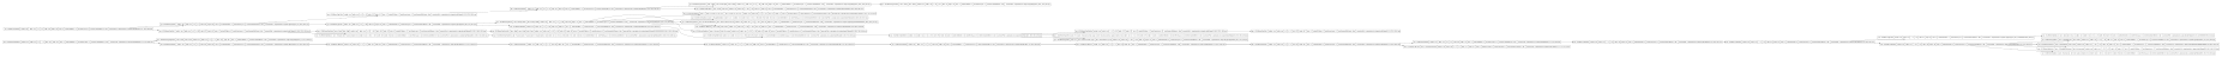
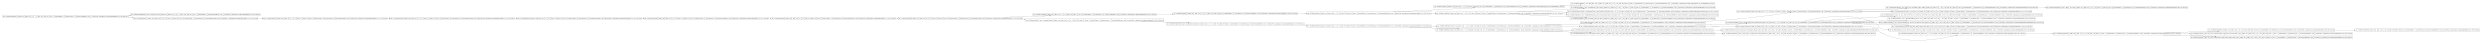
  digraph {
    rankdir=LR
    node [fontname=Arial shape=record]
    n1 [label="{type = XCUIElementTypeApplication\l|name = Gmail\l|label = Gmail\l|enabled = true\l|visible = true\l|x = 0\l|y = 0\l|width = 375\l|height = 667\l|index = 0\l|numberOfChildren = 2\l|eventGeneratedOnElement = false \l|screenshotPath = outputs/android-to-ios/gmail-reply/S4/pngs/0.0_0.0_750.0_1334.0.png\l}"]
    n2 [label="{type = XCUIElementTypeWindow\l|enabled = true\l|visible = true\l|x = 0\l|y = 0\l|width = 375\l|height = 667\l|index = 0\l|numberOfChildren = 1\l|numInParentLayout = 0\l|eventGeneratedOnElement = false \l|screenshotPath = outputs/android-to-ios/gmail-reply/S4/pngs/0.0_0.0_750.0_1334.0.png\l}"]
    n3 [label="{type = XCUIElementTypeOther\l|enabled = true\l|visible = true\l|x = 0\l|y = 0\l|width = 375\l|height = 667\l|index = 0\l|numberOfChildren = 1\l|numInParentLayout = 0\l|eventGeneratedOnElement = false \l|screenshotPath = outputs/android-to-ios/gmail-reply/S4/pngs/0.0_0.0_750.0_1334.0.png\l}"]
    n4 [label="{type = XCUIElementTypeOther\l|enabled = true\l|visible = true\l|x = 0\l|y = 0\l|width = 375\l|height = 667\l|index = 0\l|numberOfChildren = 1\l|numInParentLayout = 0\l|eventGeneratedOnElement = false \l|screenshotPath = outputs/android-to-ios/gmail-reply/S4/pngs/0.0_0.0_750.0_1334.0.png\l}"]
    n5 [label="{type = XCUIElementTypeOther\l|enabled = true\l|visible = true\l|x = 0\l|y = 0\l|width = 375\l|height = 667\l|index = 0\l|numberOfChildren = 1\l|numInParentLayout = 0\l|eventGeneratedOnElement = false \l|screenshotPath = outputs/android-to-ios/gmail-reply/S4/pngs/0.0_0.0_750.0_1334.0.png\l}"]
    n6 [label="{type = XCUIElementTypeOther\l|enabled = true\l|visible = true\l|x = 0\l|y = 0\l|width = 375\l|height = 667\l|index = 0\l|numberOfChildren = 1\l|numInParentLayout = 0\l|eventGeneratedOnElement = false \l|screenshotPath = outputs/android-to-ios/gmail-reply/S4/pngs/0.0_0.0_750.0_1334.0.png\l}"]
    n7 [label="{type = XCUIElementTypeOther\l|enabled = true\l|visible = true\l|x = 0\l|y = 0\l|width = 375\l|height = 667\l|index = 0\l|numberOfChildren = 1\l|numInParentLayout = 0\l|eventGeneratedOnElement = false \l|screenshotPath = outputs/android-to-ios/gmail-reply/S4/pngs/0.0_0.0_750.0_1334.0.png\l}"]
    n8 [label="{type = XCUIElementTypeOther\l|enabled = true\l|visible = true\l|x = 0\l|y = 0\l|width = 375\l|height = 667\l|index = 0\l|numberOfChildren = 1\l|numInParentLayout = 0\l|eventGeneratedOnElement = false \l|screenshotPath = outputs/android-to-ios/gmail-reply/S4/pngs/0.0_0.0_750.0_1334.0.png\l}"]
    n9 [label="{type = XCUIElementTypeOther\l|enabled = true\l|visible = true\l|x = 0\l|y = 0\l|width = 375\l|height = 667\l|index = 0\l|numberOfChildren = 3\l|numInParentLayout = 0\l|eventGeneratedOnElement = false \l|screenshotPath = outputs/android-to-ios/gmail-reply/S4/pngs/0.0_0.0_750.0_1334.0.png\l}"]
    n10 [label="{type = XCUIElementTypeOther\l|enabled = true\l|visible = true\l|x = 0\l|y = 0\l|width = 375\l|height = 76\l|index = 0\l|numberOfChildren = 3\l|numInParentLayout = 0\l|eventGeneratedOnElement = false \l|screenshotPath = outputs/android-to-ios/gmail-reply/S4/pngs/0.0_0.0_750.0_152.0.png\l}"]
    n11 [label="{type = XCUIElementTypeOther\l|name = ConversationScrollView\l|enabled = true\l|visible = true\l|x = 0\l|y = 0\l|width = 375\l|height = 667\l|index = 2\l|numberOfChildren = 1\l|numInParentLayout = 2\l|eventGeneratedOnElement = false \l|screenshotPath = outputs/android-to-ios/gmail-reply/S4/pngs/0.0_0.0_750.0_1334.0.png\l}"]
    n12 [label="{type = XCUIElementTypeOther\l|enabled = true\l|visible = true\l|x = 0\l|y = 20\l|width = 375\l|height = 56\l|index = 2\l|numberOfChildren = 1\l|numInParentLayout = 2\l|eventGeneratedOnElement = false \l|screenshotPath = outputs/android-to-ios/gmail-reply/S4/pngs/0.0_40.0_750.0_152.0.png\l}"]
+   n13 [label="{type = XCUIElementTypeScrollView\l|name = DetailScrollView\l|enabled = true\l|visible = true\l|x = 0\l|y = 0\l|width = 375\l|height = 667\l|index = 0\l|numberOfChildren = 1\l|numInParentLayout = 0\l|eventGeneratedOnElement = false \l|screenshotPath = outputs/android-to-ios/gmail-reply/S4/pngs/0.0_0.0_750.0_1334.0.png\l}"]
    n14 [label="{type = XCUIElementTypeOther\l|enabled = true\l|visible = true\l|x = 0\l|y = 20\l|width = 375\l|height = 56\l|index = 0\l|numberOfChildren = 3\l|numInParentLayout = 0\l|eventGeneratedOnElement = false \l|screenshotPath = outputs/android-to-ios/gmail-reply/S4/pngs/0.0_40.0_750.0_152.0.png\l}"]
    n15 [label="{type = XCUIElementTypeOther\l|enabled = true\l|visible = true\l|x = 0\l|y = 0\l|width = 375\l|height = 667\l|index = 0\l|numberOfChildren = 2\l|numInParentLayout = 0\l|eventGeneratedOnElement = false \l|screenshotPath = outputs/android-to-ios/gmail-reply/S4/pngs/0.0_0.0_750.0_1334.0.png\l}"]
    n16 [label="{type = XCUIElementTypeOther\l|enabled = true\l|visible = true\l|x = 0\l|y = 20\l|width = 56\l|height = 56\l|index = 0\l|numberOfChildren = 1\l|numInParentLayout = 0\l|eventGeneratedOnElement = false \l|screenshotPath = outputs/android-to-ios/gmail-reply/S4/pngs/0.0_40.0_112.00000000000001_152.0.png\l}"]
    n17 [label="{type = XCUIElementTypeOther\l|enabled = true\l|visible = true\l|x = 175\l|y = 20\l|width = 200\l|height = 56\l|index = 2\l|numberOfChildren = 4\l|numInParentLayout = 2\l|eventGeneratedOnElement = false \l|screenshotPath = outputs/android-to-ios/gmail-reply/S4/pngs/350.0_40.0_750.0_152.0.png\l}"]
    n18 [label="{type = XCUIElementTypeOther\l|enabled = true\l|visible = true\l|x = 0\l|y = 0\l|width = 375\l|height = 667\l|index = 0\l|numberOfChildren = 2\l|numInParentLayout = 0\l|eventGeneratedOnElement = false \l|screenshotPath = outputs/android-to-ios/gmail-reply/S4/pngs/0.0_0.0_750.0_1334.0.png\l}"]
    n19 [label="{type = XCUIElementTypeOther\l|enabled = true\l|visible = true\l|x = 0\l|y = 599\l|width = 375\l|height = 68\l|index = 1\l|numberOfChildren = 2\l|numInParentLayout = 1\l|eventGeneratedOnElement = false \l|screenshotPath = outputs/android-to-ios/gmail-reply/S4/pngs/0.0_1198.0_750.0_1334.0.png\l}"]
    n20 [label="{type = XCUIElementTypeButton\l|name = Back\l|label = Close\l|enabled = true\l|visible = true\l|x = 0\l|y = 20\l|width = 56\l|height = 56\l|index = 0\l|numberOfChildren = 1\l|numInParentLayout = 0\l|eventGeneratedOnElement = false \l|screenshotPath = outputs/android-to-ios/gmail-reply/S4/pngs/0.0_40.0_112.00000000000001_152.0.png\l}"]
    n21 [label="{type = XCUIElementTypeButton\l|name = CVNavBarArchive\l|label = Archive\l|enabled = true\l|visible = true\l|x = 175\l|y = 20\l|width = 52\l|height = 56\l|index = 0\l|numberOfChildren = 1\l|numInParentLayout = 0\l|eventGeneratedOnElement = false \l|screenshotPath = outputs/android-to-ios/gmail-reply/S4/pngs/350.0_40.0_454.0_152.0.png\l}"]
    n22 [label="{type = XCUIElementTypeButton\l|name = CVNavbarDelete\l|label = Delete\l|enabled = true\l|visible = true\l|x = 227\l|y = 20\l|width = 48\l|height = 56\l|index = 1\l|numberOfChildren = 1\l|numInParentLayout = 1\l|eventGeneratedOnElement = false \l|screenshotPath = outputs/android-to-ios/gmail-reply/S4/pngs/453.99999999999994_40.0_550.0_152.0.png\l}"]
    n23 [label="{type = XCUIElementTypeButton\l|name = CVNavBarMarkAsUnread\l|label = Mark as unread\l|enabled = true\l|visible = true\l|x = 275\l|y = 20\l|width = 48\l|height = 56\l|index = 2\l|numberOfChildren = 1\l|numInParentLayout = 2\l|eventGeneratedOnElement = false \l|screenshotPath = outputs/android-to-ios/gmail-reply/S4/pngs/550.0_40.0_646.0_152.0.png\l}"]
    n24 [label="{type = XCUIElementTypeButton\l|name = MoreActions\l|label = More actions\l|enabled = true\l|visible = true\l|x = 323\l|y = 20\l|width = 52\l|height = 56\l|index = 3\l|numberOfChildren = 1\l|numInParentLayout = 3\l|eventGeneratedOnElement = false \l|screenshotPath = outputs/android-to-ios/gmail-reply/S4/pngs/646.0_40.0_750.0_152.0.png\l}"]
    n25 [label="{type = XCUIElementTypeOther\l|enabled = true\l|visible = true\l|x = 0\l|y = 76\l|width = 375\l|height = 52\l|index = 0\l|numberOfChildren = 1\l|numInParentLayout = 0\l|eventGeneratedOnElement = false \l|screenshotPath = outputs/android-to-ios/gmail-reply/S4/pngs/0.0_152.0_750.0_256.0.png\l}"]
    n26 [label="{type = XCUIElementTypeOther\l|enabled = true\l|visible = true\l|x = 0\l|y = 128\l|width = 375\l|height = 93\l|index = 1\l|numberOfChildren = 2\l|numInParentLayout = 1\l|eventGeneratedOnElement = false \l|screenshotPath = outputs/android-to-ios/gmail-reply/S4/pngs/0.0_256.0_750.0_442.0.png\l}"]
    n27 [label="{type = XCUIElementTypeButton\l|name = Reply\l|label = Reply\l|enabled = true\l|visible = true\l|x = 16\l|y = 615\l|width = 168\l|height = 36\l|index = 0\l|numberOfChildren = 1\l|numInParentLayout = 0\l|eventGeneratedOnElement = false \l|screenshotPath = outputs/android-to-ios/gmail-reply/S4/pngs/32.0_1230.0_368.0_1302.0.png\l}"]
    n28 [label="{type = XCUIElementTypeButton\l|name = Forward\l|label = Forward\l|enabled = true\l|visible = true\l|x = 191\l|y = 615\l|width = 168\l|height = 36\l|index = 1\l|numberOfChildren = 1\l|numInParentLayout = 1\l|eventGeneratedOnElement = false \l|screenshotPath = outputs/android-to-ios/gmail-reply/S4/pngs/382.0_1230.0_718.0_1302.0.png\l}"]
    n29 [label="{type = XCUIElementTypeOther\l|enabled = true\l|visible = true\l|x = 0\l|y = 76\l|width = 375\l|height = 52\l|index = 0\l|numberOfChildren = 3\l|numInParentLayout = 0\l|eventGeneratedOnElement = false \l|screenshotPath = outputs/android-to-ios/gmail-reply/S4/pngs/0.0_152.0_750.0_256.0.png\l}"]
    n30 [label="{type = XCUIElementTypeButton\l|name = Message details\l|label = Message details\l|enabled = true\l|visible = true\l|x = 0\l|y = 128\l|width = 375\l|height = 72\l|index = 0\l|numberOfChildren = 6\l|numInParentLayout = 0\l|eventGeneratedOnElement = false \l|screenshotPath = outputs/android-to-ios/gmail-reply/S4/pngs/0.0_256.0_750.0_400.0.png\l}"]
    n31 [label="{type = XCUIElementTypeOther\l|enabled = true\l|visible = true\l|x = 0\l|y = 200\l|width = 375\l|height = 21\l|index = 1\l|numberOfChildren = 1\l|numInParentLayout = 1\l|eventGeneratedOnElement = false \l|screenshotPath = outputs/android-to-ios/gmail-reply/S4/pngs/0.0_400.0_750.0_442.0.png\l}"]
    n32 [label="{type = XCUIElementTypeStaticText\l|value = Reply\l|name = Reply\l|label = Reply\l|enabled = true\l|visible = true\l|x = 95\l|y = 624\l|width = 36\l|height = 18\l|index = 0\l|numberOfChildren = 0\l|numInParentLayout = 0\l|eventGeneratedOnElement = false \l|screenshotPath = outputs/android-to-ios/gmail-reply/S4/pngs/190.00000000000003_1248.0_262.0_1284.0.png\l}"]
    n33 [label="{type = XCUIElementTypeStaticText\l|value = Forward\l|name = Forward\l|label = Forward\l|enabled = true\l|visible = true\l|x = 261\l|y = 624\l|width = 55\l|height = 18\l|index = 0\l|numberOfChildren = 0\l|numInParentLayout = 0\l|eventGeneratedOnElement = false \l|screenshotPath = outputs/android-to-ios/gmail-reply/S4/pngs/522.0_1248.0_632.0_1284.0.png\l}"]
    n34 [label="{type = XCUIElementTypeTextView\l|value = Testing\l|name = Email subject\l|label = Subject\l|enabled = true\l|visible = true\l|x = 16\l|y = 82\l|width = 301\l|height = 28\l|index = 0\l|numberOfChildren = 1\l|numInParentLayout = 0\l|eventGeneratedOnElement = false \l|screenshotPath = outputs/android-to-ios/gmail-reply/S4/pngs/32.0_164.0_634.0_220.0.png\l}"]
    n35 [label="{type = XCUIElementTypeButton\l|name = CVStar\l|label = Star\l|enabled = true\l|visible = true\l|x = 325\l|y = 80\l|width = 44\l|height = 44\l|index = 2\l|numberOfChildren = 1\l|numInParentLayout = 2\l|eventGeneratedOnElement = false \l|screenshotPath = outputs/android-to-ios/gmail-reply/S4/pngs/650.0_160.0_738.0_248.0.png\l}"]
    n36 [label="{type = XCUIElementTypeButton\l|value = 1\l|name = From me. 9:41 PM. to me. \l|label = From me. 9:41 PM. to me. \l|enabled = true\l|visible = true\l|x = 0\l|y = 128\l|width = 375\l|height = 72\l|index = 0\l|numberOfChildren = 0\l|numInParentLayout = 0\l|eventGeneratedOnElement = false \l|screenshotPath = outputs/android-to-ios/gmail-reply/S4/pngs/0.0_256.0_750.0_400.0.png\l}"]
    n37 [label="{type = XCUIElementTypeButton\l|name = MessageDetailsButton\l|label = to me. \l|enabled = true\l|visible = true\l|x = 66\l|y = 166\l|width = 55\l|height = 16\l|index = 1\l|numberOfChildren = 1\l|numInParentLayout = 1\l|eventGeneratedOnElement = false \l|screenshotPath = outputs/android-to-ios/gmail-reply/S4/pngs/132.0_332.0_242.0_364.0.png\l}"]
    n38 [label="{type = XCUIElementTypeButton\l|name = ShowContactSheetButton\l|label = More info about Some User\l|enabled = true\l|visible = true\l|x = 14\l|y = 142\l|width = 44\l|height = 44\l|index = 2\l|numberOfChildren = 0\l|numInParentLayout = 2\l|eventGeneratedOnElement = false \l|screenshotPath = outputs/android-to-ios/gmail-reply/S4/pngs/28.000000000000004_284.0_116.0_372.0.png\l}"]
    n39 [label="{type = XCUIElementTypeButton\l|name = Reply\l|label = Reply\l|enabled = true\l|visible = true\l|x = 281\l|y = 128\l|width = 44\l|height = 56\l|index = 3\l|numberOfChildren = 1\l|numInParentLayout = 3\l|eventGeneratedOnElement = false \l|screenshotPath = outputs/android-to-ios/gmail-reply/S4/pngs/562.0_256.0_650.0_368.0.png\l}"]
    n40 [label="{type = XCUIElementTypeButton\l|name = More menu\l|label = More menu\l|enabled = true\l|visible = true\l|x = 325\l|y = 128\l|width = 44\l|height = 56\l|index = 4\l|numberOfChildren = 1\l|numInParentLayout = 4\l|eventGeneratedOnElement = false \l|screenshotPath = outputs/android-to-ios/gmail-reply/S4/pngs/650.0_256.0_738.0_368.0.png\l}"]
    n41 [label="{type = XCUIElementTypeWebView\l|enabled = true\l|visible = true\l|x = 0\l|y = 200\l|width = 375\l|height = 13\l|index = 0\l|numberOfChildren = 1\l|numInParentLayout = 0\l|eventGeneratedOnElement = false \l|screenshotPath = outputs/android-to-ios/gmail-reply/S4/pngs/0.0_400.0_750.0_426.0.png\l}"]
    n42 [label="{type = XCUIElementTypeTextView\l|name = Testing\l|label = Testing\l|enabled = true\l|visible = true\l|x = 16\l|y = 82\l|width = 72\l|height = 28\l|index = 0\l|numberOfChildren = 0\l|numInParentLayout = 0\l|eventGeneratedOnElement = false \l|screenshotPath = outputs/android-to-ios/gmail-reply/S4/pngs/32.0_164.0_176.0_220.0.png\l}"]
    n43 [label="{type = XCUIElementTypeWebView\l|enabled = true\l|visible = true\l|x = 0\l|y = 200\l|width = 375\l|height = 13\l|index = 0\l|numberOfChildren = 3\l|numInParentLayout = 0\l|eventGeneratedOnElement = false \l|screenshotPath = outputs/android-to-ios/gmail-reply/S4/pngs/0.0_400.0_750.0_426.0.png\l}"]
    n44 [label="{type = XCUIElementTypeWebView\l|enabled = true\l|visible = true\l|x = 0\l|y = 200\l|width = 375\l|height = 13\l|index = 0\l|numberOfChildren = 1\l|numInParentLayout = 0\l|eventGeneratedOnElement = false \l|screenshotPath = outputs/android-to-ios/gmail-reply/S4/pngs/0.0_400.0_750.0_426.0.png\l}"]
    n45 [label="{type = XCUIElementTypeOther\l|value = 0%\l|name = Horizontal scroll bar, 1 page\l|label = Horizontal scroll bar, 1 page\l|enabled = true\l|visible = true\l|x = 0\l|y = 203\l|width = 375\l|height = 7\l|index = 1\l|numberOfChildren = 0\l|numInParentLayout = 1\l|eventGeneratedOnElement = false \l|screenshotPath = outputs/android-to-ios/gmail-reply/S4/pngs/0.0_406.0_750.0_420.0.png\l}"]
    n46 [label="{type = XCUIElementTypeOther\l|value = 0%\l|name = Vertical scroll bar, 1 page\l|label = Vertical scroll bar, 1 page\l|enabled = true\l|visible = true\l|x = 342\l|y = 200\l|width = 30\l|height = 13\l|index = 2\l|numberOfChildren = 0\l|numInParentLayout = 2\l|eventGeneratedOnElement = false \l|screenshotPath = outputs/android-to-ios/gmail-reply/S4/pngs/684.0_400.0_744.0_426.0.png\l}"]
    n47 [label="{type = XCUIElementTypeOther\l|enabled = true\l|visible = true\l|x = 0\l|y = 0\l|width = 375\l|height = 667\l|index = 0\l|numberOfChildren = 1\l|numInParentLayout = 0\l|eventGeneratedOnElement = false \l|screenshotPath = outputs/android-to-ios/gmail-reply/S4/pngs/0.0_0.0_750.0_1334.0.png\l}"]
    n2 -> n1
    n2 -> n3
    n3 -> n4
    n4 -> n5
    n5 -> n6
    n6 -> n7
    n7 -> n8
    n8 -> n9
    n9 -> n10
    n9 -> n11
    n10 -> n12
+   n11 -> n13
    n12 -> n14
+   n13 -> n15
    n14 -> n16
    n14 -> n17
    n15 -> n18
    n15 -> n19
    n16 -> n20
    n17 -> n21
    n17 -> n22
    n17 -> n23
    n17 -> n24
    n18 -> n25
    n18 -> n26
    n19 -> n27
    n19 -> n28
    n25 -> n29
    n26 -> n30
    n26 -> n31
    n27 -> n32
    n28 -> n33
    n29 -> n34
    n29 -> n35
    n30 -> n36
    n30 -> n37
    n30 -> n38
    n30 -> n39
    n30 -> n40
    n31 -> n41
    n34 -> n42
    n41 -> n43
    n43 -> n44
    n43 -> n45
    n43 -> n46
    n44 -> n47
  }
